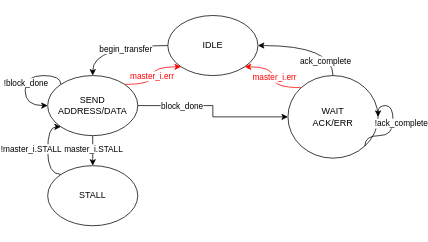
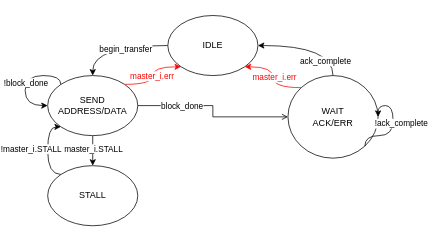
  <mxCell id="0" />
  <mxCell id="1" parent="0" />
  <mxCell id="2" style="edgeStyle=orthogonalEdgeStyle;rounded=0;orthogonalLoop=1;jettySize=auto;html=1;exitX=0;exitY=0.5;exitDx=0;exitDy=0;entryX=0.5;entryY=0;entryDx=0;entryDy=0;curved=1;" edge="1" parent="1" source="4" target="11"><mxGeometry relative="1" as="geometry" /></mxCell>
  <mxCell id="3" value="begin_transfer" style="edgeLabel;html=1;align=center;verticalAlign=middle;resizable=0;points=[];" vertex="1" connectable="0" parent="2"><mxGeometry x="-0.182" y="4" relative="1" as="geometry"><mxPoint as="offset" /></mxGeometry></mxCell>
  <mxCell id="4" value="IDLE" style="ellipse;whiteSpace=wrap;html=1;" vertex="1" parent="1"><mxGeometry x="210" y="20" width="120" height="80" as="geometry" /></mxCell>
  <mxCell id="5" style="edgeStyle=orthogonalEdgeStyle;rounded=0;orthogonalLoop=1;jettySize=auto;html=1;exitX=0.5;exitY=1;exitDx=0;exitDy=0;entryX=0.5;entryY=0;entryDx=0;entryDy=0;" edge="1" parent="1" source="11" target="19"><mxGeometry relative="1" as="geometry" /></mxCell>
  <mxCell id="6" value="master_i.STALL" style="edgeLabel;html=1;align=center;verticalAlign=middle;resizable=0;points=[];" vertex="1" connectable="0" parent="5"><mxGeometry x="0.136" y="1" relative="1" as="geometry"><mxPoint x="-1" y="-6" as="offset" /></mxGeometry></mxCell>
- <mxCell id="7" style="edgeStyle=orthogonalEdgeStyle;rounded=0;orthogonalLoop=1;jettySize=auto;html=1;exitX=1;exitY=0.5;exitDx=0;exitDy=0;entryX=0;entryY=0.5;entryDx=0;entryDy=0;" edge="1" parent="1" source="11" target="16"><mxGeometry relative="1" as="geometry" /></mxCell>
+ <mxCell id="7" style="edgeStyle=orthogonalEdgeStyle;rounded=0;orthogonalLoop=1;jettySize=auto;html=1;exitX=1;exitY=0.5;exitDx=0;exitDy=0;entryX=0;entryY=0.5;entryDx=0;entryDy=0;endArrow=open;" edge="1" parent="1" source="11" target="16"><mxGeometry relative="1" as="geometry" /></mxCell>
  <mxCell id="8" value="block_done" style="edgeLabel;html=1;align=center;verticalAlign=middle;resizable=0;points=[];" vertex="1" connectable="0" parent="7"><mxGeometry x="-0.462" relative="1" as="geometry"><mxPoint as="offset" /></mxGeometry></mxCell>
  <mxCell id="9" style="edgeStyle=orthogonalEdgeStyle;rounded=0;orthogonalLoop=1;jettySize=auto;html=1;exitX=1;exitY=0;exitDx=0;exitDy=0;entryX=0;entryY=1;entryDx=0;entryDy=0;curved=1;strokeColor=#FF0000;" edge="1" parent="1" source="11" target="4"><mxGeometry relative="1" as="geometry" /></mxCell>
  <mxCell id="10" value="&lt;font style=&quot;color: rgb(255, 0, 0);&quot;&gt;master_i.err&lt;/font&gt;" style="edgeLabel;html=1;align=center;verticalAlign=middle;resizable=0;points=[];" vertex="1" connectable="0" parent="9"><mxGeometry x="-0.007" y="2" relative="1" as="geometry"><mxPoint as="offset" /></mxGeometry></mxCell>
  <mxCell id="11" value="SEND&lt;div&gt;ADDRESS/DATA&lt;/div&gt;" style="ellipse;whiteSpace=wrap;html=1;" vertex="1" parent="1"><mxGeometry x="50" y="100" width="120" height="80" as="geometry" /></mxCell>
  <mxCell id="12" style="edgeStyle=orthogonalEdgeStyle;rounded=0;orthogonalLoop=1;jettySize=auto;html=1;exitX=0.5;exitY=0;exitDx=0;exitDy=0;entryX=1;entryY=0.5;entryDx=0;entryDy=0;curved=1;" edge="1" parent="1" source="16" target="4"><mxGeometry relative="1" as="geometry" /></mxCell>
  <mxCell id="13" value="ack_complete" style="edgeLabel;html=1;align=center;verticalAlign=middle;resizable=0;points=[];" vertex="1" connectable="0" parent="12"><mxGeometry x="0.066" y="6" relative="1" as="geometry"><mxPoint x="24" y="14" as="offset" /></mxGeometry></mxCell>
  <mxCell id="14" style="edgeStyle=orthogonalEdgeStyle;rounded=0;orthogonalLoop=1;jettySize=auto;html=1;exitX=0;exitY=0;exitDx=0;exitDy=0;entryX=1;entryY=1;entryDx=0;entryDy=0;curved=1;strokeColor=#FF0000;" edge="1" parent="1" source="16" target="4"><mxGeometry relative="1" as="geometry" /></mxCell>
  <mxCell id="15" value="&lt;font style=&quot;color: rgb(255, 0, 0);&quot;&gt;master_i.err&lt;/font&gt;" style="edgeLabel;html=1;align=center;verticalAlign=middle;resizable=0;points=[];" vertex="1" connectable="0" parent="14"><mxGeometry x="-0.007" y="-1" relative="1" as="geometry"><mxPoint as="offset" /></mxGeometry></mxCell>
  <mxCell id="16" value="WAIT&lt;div&gt;ACK/ERR&lt;/div&gt;" style="ellipse;whiteSpace=wrap;html=1;" vertex="1" parent="1"><mxGeometry x="370" y="100" width="120" height="110" as="geometry" /></mxCell>
  <mxCell id="17" style="edgeStyle=orthogonalEdgeStyle;rounded=0;orthogonalLoop=1;jettySize=auto;html=1;exitX=0;exitY=0;exitDx=0;exitDy=0;entryX=0;entryY=1;entryDx=0;entryDy=0;curved=1;" edge="1" parent="1" source="19" target="11"><mxGeometry relative="1" as="geometry"><Array as="points"><mxPoint x="50" y="232" /><mxPoint x="50" y="168" /></Array></mxGeometry></mxCell>
  <mxCell id="18" value="!master_i.STALL" style="edgeLabel;html=1;align=center;verticalAlign=middle;resizable=0;points=[];" vertex="1" connectable="0" parent="17"><mxGeometry x="0.076" relative="1" as="geometry"><mxPoint x="-23" y="1" as="offset" /></mxGeometry></mxCell>
  <mxCell id="19" value="STALL" style="ellipse;whiteSpace=wrap;html=1;" vertex="1" parent="1"><mxGeometry x="50" y="220" width="120" height="80" as="geometry" /></mxCell>
  <mxCell id="20" style="edgeStyle=orthogonalEdgeStyle;rounded=0;orthogonalLoop=1;jettySize=auto;html=1;exitX=0;exitY=0;exitDx=0;exitDy=0;entryX=0;entryY=0.5;entryDx=0;entryDy=0;curved=1;" edge="1" parent="1" source="11" target="11"><mxGeometry relative="1" as="geometry"><Array as="points"><mxPoint x="68" y="100" /><mxPoint x="20" y="100" /><mxPoint x="20" y="140" /></Array></mxGeometry></mxCell>
  <mxCell id="21" value="!block_done" style="edgeLabel;html=1;align=center;verticalAlign=middle;resizable=0;points=[];" vertex="1" connectable="0" parent="20"><mxGeometry x="-0.011" y="5" relative="1" as="geometry"><mxPoint x="-5" y="5" as="offset" /></mxGeometry></mxCell>
  <mxCell id="22" style="edgeStyle=orthogonalEdgeStyle;rounded=0;orthogonalLoop=1;jettySize=auto;html=1;exitX=1;exitY=1;exitDx=0;exitDy=0;entryX=1;entryY=0.5;entryDx=0;entryDy=0;curved=1;" edge="1" parent="1" source="16" target="16"><mxGeometry relative="1" as="geometry"><Array as="points"><mxPoint x="472" y="180" /><mxPoint x="510" y="180" /><mxPoint x="510" y="140" /></Array></mxGeometry></mxCell>
  <mxCell id="23" value="!ack_complete" style="edgeLabel;html=1;align=center;verticalAlign=middle;resizable=0;points=[];" vertex="1" connectable="0" parent="22"><mxGeometry x="0.016" y="4" relative="1" as="geometry"><mxPoint x="14" y="-4" as="offset" /></mxGeometry></mxCell>
